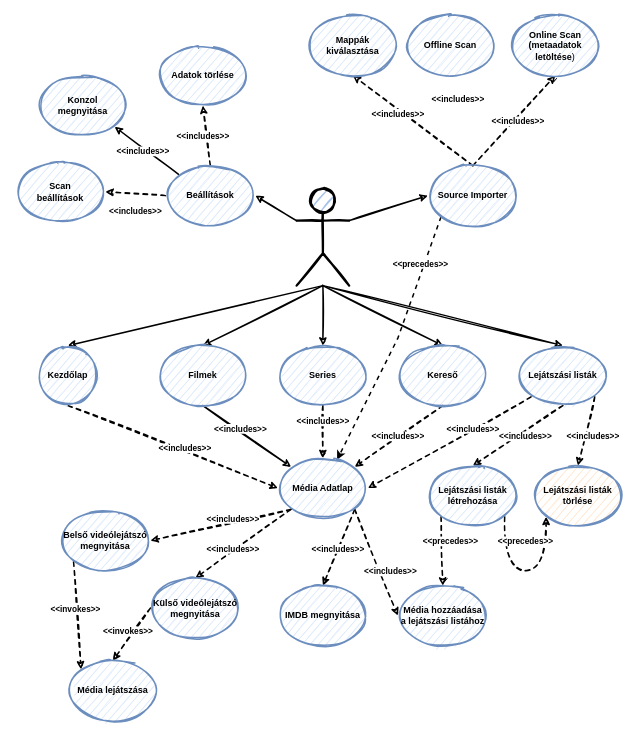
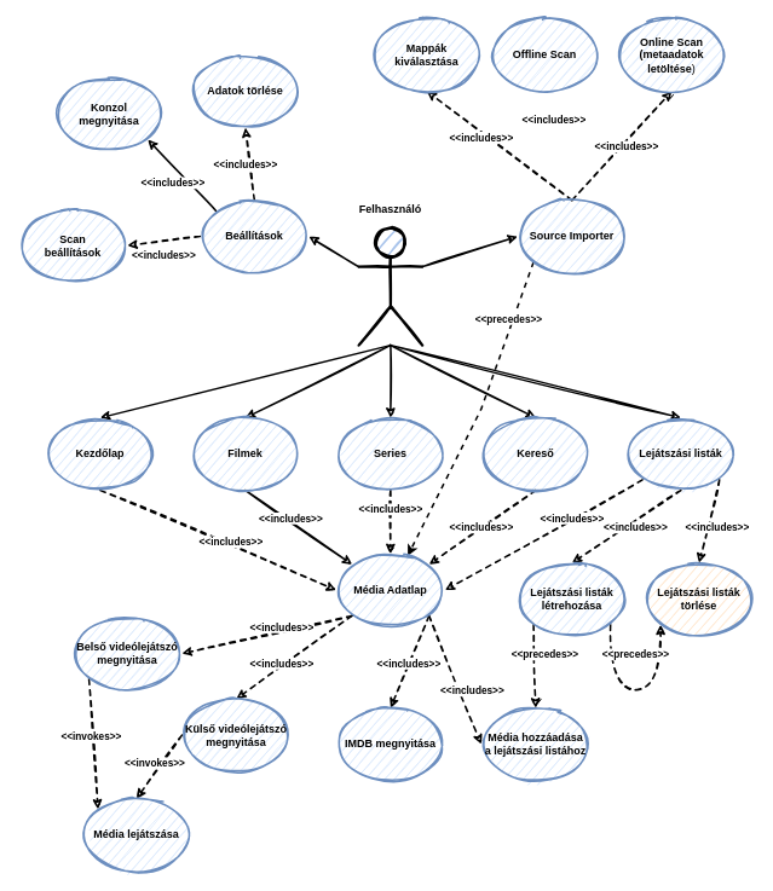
  <mxCell id="0" />
  <mxCell id="1" parent="0" />
  <mxCell id="2" style="edgeStyle=none;rounded=0;orthogonalLoop=1;jettySize=auto;html=1;entryX=0.5;entryY=0;entryDx=0;entryDy=0;strokeWidth=2;sketch=1;" edge="1" parent="1" target="11"><mxGeometry relative="1" as="geometry"><mxPoint x="430" y="380" as="sourcePoint" /></mxGeometry></mxCell>
  <mxCell id="3" style="edgeStyle=none;rounded=0;orthogonalLoop=1;jettySize=auto;html=1;entryX=0.5;entryY=0;entryDx=0;entryDy=0;strokeWidth=2;sketch=1;" edge="1" parent="1" target="20"><mxGeometry relative="1" as="geometry"><mxPoint x="430" y="380" as="sourcePoint" /></mxGeometry></mxCell>
  <mxCell id="4" style="edgeStyle=none;rounded=0;orthogonalLoop=1;jettySize=auto;html=1;entryX=0.5;entryY=0;entryDx=0;entryDy=0;strokeWidth=2;sketch=1;" edge="1" parent="1" target="42"><mxGeometry relative="1" as="geometry"><mxPoint x="430" y="380" as="sourcePoint" /></mxGeometry></mxCell>
  <mxCell id="5" style="edgeStyle=none;rounded=0;orthogonalLoop=1;jettySize=auto;html=1;exitX=1;exitY=0.333;exitDx=0;exitDy=0;exitPerimeter=0;entryX=0;entryY=0.5;entryDx=0;entryDy=0;strokeWidth=2;sketch=1;" edge="1" parent="1" source="8" target="24"><mxGeometry relative="1" as="geometry" /></mxCell>
  <mxCell id="6" style="edgeStyle=none;rounded=0;orthogonalLoop=1;jettySize=auto;html=1;strokeWidth=2;sketch=1;" edge="1" parent="1" source="8" target="59"><mxGeometry relative="1" as="geometry" /></mxCell>
  <mxCell id="7" style="edgeStyle=none;rounded=0;orthogonalLoop=1;jettySize=auto;html=1;exitX=0;exitY=0.333;exitDx=0;exitDy=0;exitPerimeter=0;entryX=1;entryY=0.5;entryDx=0;entryDy=0;strokeWidth=2;sketch=1;" edge="1" parent="1" source="8" target="15"><mxGeometry relative="1" as="geometry" /></mxCell>
  <mxCell id="8" value="" style="shape=umlActor;verticalLabelPosition=bottom;verticalAlign=top;html=1;outlineConnect=0;strokeWidth=3;fillColor=#A9C4EB;sketch=1;shadow=0;" vertex="1" parent="1"><mxGeometry x="395" y="250" width="70" height="130" as="geometry" /></mxCell>
  <mxCell id="9" style="edgeStyle=none;rounded=0;orthogonalLoop=1;jettySize=auto;html=1;exitX=0.5;exitY=1;exitDx=0;exitDy=0;entryX=0;entryY=0.5;entryDx=0;entryDy=0;strokeWidth=2;dashed=1;sketch=1;" edge="1" parent="1" source="11" target="29"><mxGeometry relative="1" as="geometry" /></mxCell>
  <mxCell id="10" value="&lt;b&gt;&amp;lt;&amp;lt;includes&amp;gt;&amp;gt;&lt;/b&gt;" style="edgeLabel;html=1;align=center;verticalAlign=middle;resizable=0;points=[];" vertex="1" connectable="0" parent="9"><mxGeometry x="0.174" relative="1" as="geometry"><mxPoint x="-9" y="-8" as="offset" /></mxGeometry></mxCell>
- <mxCell id="11" value="&lt;b&gt;Kezdőlap&lt;/b&gt;" style="ellipse;whiteSpace=wrap;html=1;strokeWidth=2;fillColor=#dae8fc;strokeColor=#6c8ebf;sketch=1;" vertex="1" parent="1"><mxGeometry x="50" y="460" width="80" height="80" as="geometry" /></mxCell>
+ <mxCell id="11" value="&lt;b&gt;Kezdőlap&lt;/b&gt;" style="ellipse;whiteSpace=wrap;html=1;strokeWidth=2;fillColor=#dae8fc;strokeColor=#6c8ebf;sketch=1;" vertex="1" parent="1"><mxGeometry x="50" y="460" width="120" height="80" as="geometry" /></mxCell>
  <mxCell id="12" style="edgeStyle=none;rounded=0;orthogonalLoop=1;jettySize=auto;html=1;exitX=0.5;exitY=0;exitDx=0;exitDy=0;entryX=0.5;entryY=1;entryDx=0;entryDy=0;strokeWidth=2;dashed=1;sketch=1;" edge="1" parent="1" source="15" target="61"><mxGeometry relative="1" as="geometry" /></mxCell>
  <mxCell id="13" style="edgeStyle=none;rounded=0;orthogonalLoop=1;jettySize=auto;html=1;exitX=0;exitY=0;exitDx=0;exitDy=0;entryX=1;entryY=1;entryDx=0;entryDy=0;strokeWidth=2;dashed=0;sketch=1;" edge="1" parent="1" source="15" target="62"><mxGeometry relative="1" as="geometry" /></mxCell>
  <mxCell id="14" style="edgeStyle=none;rounded=0;orthogonalLoop=1;jettySize=auto;html=1;exitX=0;exitY=0.5;exitDx=0;exitDy=0;entryX=1;entryY=0.5;entryDx=0;entryDy=0;strokeWidth=2;dashed=1;sketch=1;" edge="1" parent="1" source="15" target="63"><mxGeometry relative="1" as="geometry"><Array as="points" /></mxGeometry></mxCell>
  <mxCell id="15" value="&lt;b&gt;Beállítások&lt;/b&gt;" style="ellipse;whiteSpace=wrap;html=1;strokeWidth=2;fillColor=#dae8fc;strokeColor=#6c8ebf;sketch=1;" vertex="1" parent="1"><mxGeometry x="220" y="220" width="120" height="80" as="geometry" /></mxCell>
  <mxCell id="16" style="edgeStyle=none;rounded=0;orthogonalLoop=1;jettySize=auto;html=1;strokeWidth=2;entryX=0.5;entryY=0;entryDx=0;entryDy=0;sketch=1;" edge="1" parent="1" target="18"><mxGeometry relative="1" as="geometry"><mxPoint x="430" y="380" as="sourcePoint" /><mxPoint x="470" y="420" as="targetPoint" /></mxGeometry></mxCell>
  <mxCell id="17" style="edgeStyle=none;rounded=0;orthogonalLoop=1;jettySize=auto;html=1;exitX=0.5;exitY=1;exitDx=0;exitDy=0;entryX=0;entryY=0;entryDx=0;entryDy=0;strokeWidth=2;dashed=0;sketch=1;" edge="1" parent="1" source="18" target="29"><mxGeometry relative="1" as="geometry" /></mxCell>
  <mxCell id="18" value="&lt;b&gt;Filmek&lt;/b&gt;" style="ellipse;whiteSpace=wrap;html=1;strokeWidth=2;fillColor=#dae8fc;strokeColor=#6c8ebf;sketch=1;" vertex="1" parent="1"><mxGeometry x="210" y="460" width="120" height="80" as="geometry" /></mxCell>
  <mxCell id="19" style="edgeStyle=none;rounded=0;orthogonalLoop=1;jettySize=auto;html=1;exitX=0.5;exitY=1;exitDx=0;exitDy=0;entryX=1;entryY=0;entryDx=0;entryDy=0;strokeWidth=2;dashed=1;sketch=1;" edge="1" parent="1" source="20" target="29"><mxGeometry relative="1" as="geometry" /></mxCell>
  <mxCell id="20" value="&lt;b&gt;Kereső&lt;/b&gt;" style="ellipse;whiteSpace=wrap;html=1;strokeWidth=2;fillColor=#dae8fc;strokeColor=#6c8ebf;sketch=1;" vertex="1" parent="1"><mxGeometry x="530" y="460" width="120" height="80" as="geometry" /></mxCell>
  <mxCell id="21" style="edgeStyle=none;rounded=0;orthogonalLoop=1;jettySize=auto;html=1;exitX=0.5;exitY=0;exitDx=0;exitDy=0;entryX=0.5;entryY=1;entryDx=0;entryDy=0;strokeWidth=2;dashed=1;sketch=1;" edge="1" parent="1" source="24" target="52"><mxGeometry relative="1" as="geometry" /></mxCell>
  <mxCell id="22" style="edgeStyle=none;rounded=0;orthogonalLoop=1;jettySize=auto;html=1;exitX=0.5;exitY=0;exitDx=0;exitDy=0;entryX=0.5;entryY=1;entryDx=0;entryDy=0;strokeWidth=2;dashed=1;sketch=1;" edge="1" parent="1" source="24" target="54"><mxGeometry relative="1" as="geometry" /></mxCell>
  <mxCell id="23" style="edgeStyle=none;rounded=0;orthogonalLoop=1;jettySize=auto;html=1;exitX=0;exitY=1;exitDx=0;exitDy=0;dashed=1;strokeWidth=2;" edge="1" parent="1" source="24" target="29"><mxGeometry relative="1" as="geometry"><Array as="points"><mxPoint x="530" y="450" /></Array></mxGeometry></mxCell>
  <mxCell id="24" value="&lt;b&gt;Source Importer&lt;/b&gt;" style="ellipse;whiteSpace=wrap;html=1;strokeWidth=2;fillColor=#dae8fc;strokeColor=#6c8ebf;sketch=1;" vertex="1" parent="1"><mxGeometry x="570" y="220" width="120" height="80" as="geometry" /></mxCell>
  <mxCell id="25" style="edgeStyle=none;rounded=0;orthogonalLoop=1;jettySize=auto;html=1;exitX=0;exitY=1;exitDx=0;exitDy=0;entryX=1;entryY=0.5;entryDx=0;entryDy=0;strokeWidth=2;dashed=1;sketch=1;" edge="1" parent="1" source="29" target="32"><mxGeometry relative="1" as="geometry" /></mxCell>
  <mxCell id="26" style="edgeStyle=none;rounded=0;orthogonalLoop=1;jettySize=auto;html=1;exitX=0;exitY=1;exitDx=0;exitDy=0;entryX=0.5;entryY=0;entryDx=0;entryDy=0;strokeWidth=2;dashed=1;sketch=1;" edge="1" parent="1" source="29" target="34"><mxGeometry relative="1" as="geometry" /></mxCell>
  <mxCell id="27" style="edgeStyle=none;rounded=0;orthogonalLoop=1;jettySize=auto;html=1;exitX=1;exitY=1;exitDx=0;exitDy=0;dashed=1;strokeWidth=2;entryX=0.5;entryY=0;entryDx=0;entryDy=0;sketch=1;" edge="1" parent="1" source="29" target="48"><mxGeometry relative="1" as="geometry"><mxPoint x="670" y="700" as="targetPoint" /></mxGeometry></mxCell>
  <mxCell id="28" style="edgeStyle=none;rounded=0;orthogonalLoop=1;jettySize=auto;html=1;exitX=1;exitY=1;exitDx=0;exitDy=0;entryX=0;entryY=0.5;entryDx=0;entryDy=0;dashed=1;strokeWidth=2;sketch=1;" edge="1" parent="1" source="29" target="49"><mxGeometry relative="1" as="geometry" /></mxCell>
  <mxCell id="29" value="&lt;b&gt;Média Adatlap&lt;/b&gt;" style="ellipse;whiteSpace=wrap;html=1;strokeWidth=2;fillColor=#dae8fc;strokeColor=#6c8ebf;sketch=1;" vertex="1" parent="1"><mxGeometry x="370" y="610" width="120" height="80" as="geometry" /></mxCell>
+ <mxCell id="30" value="&lt;b&gt;Felhasználó&lt;/b&gt;" style="text;html=1;align=center;verticalAlign=middle;whiteSpace=wrap;rounded=0;" vertex="1" parent="1"><mxGeometry x="380" y="220" width="100" height="20" as="geometry" /></mxCell>
  <mxCell id="31" style="edgeStyle=none;rounded=0;orthogonalLoop=1;jettySize=auto;html=1;exitX=0;exitY=1;exitDx=0;exitDy=0;entryX=0;entryY=0;entryDx=0;entryDy=0;dashed=1;strokeWidth=2;sketch=1;" edge="1" parent="1" source="32" target="67"><mxGeometry relative="1" as="geometry" /></mxCell>
  <mxCell id="32" value="&lt;div&gt;&lt;b&gt;Belső videólejátszó&lt;/b&gt;&lt;/div&gt;&lt;div&gt;&lt;b&gt;megnyitása&lt;/b&gt;&lt;br&gt;&lt;/div&gt;" style="ellipse;whiteSpace=wrap;html=1;strokeWidth=2;fillColor=#dae8fc;strokeColor=#6c8ebf;sketch=1;" vertex="1" parent="1"><mxGeometry x="80" y="680" width="120" height="80" as="geometry" /></mxCell>
  <mxCell id="33" style="edgeStyle=none;rounded=0;orthogonalLoop=1;jettySize=auto;html=1;exitX=0;exitY=0.5;exitDx=0;exitDy=0;entryX=0.5;entryY=0;entryDx=0;entryDy=0;dashed=1;strokeWidth=2;sketch=1;" edge="1" parent="1" source="34" target="67"><mxGeometry relative="1" as="geometry" /></mxCell>
  <mxCell id="34" value="&lt;div&gt;&lt;b&gt;Külső videólejátszó&lt;/b&gt;&lt;/div&gt;&lt;div&gt;&lt;b&gt;megnyitása&lt;br&gt;&lt;/b&gt;&lt;/div&gt;" style="ellipse;whiteSpace=wrap;html=1;strokeWidth=2;fillColor=#dae8fc;strokeColor=#6c8ebf;sketch=1;" vertex="1" parent="1"><mxGeometry x="200" y="770" width="120" height="80" as="geometry" /></mxCell>
  <mxCell id="35" value="&lt;b&gt;&amp;lt;&amp;lt;includes&amp;gt;&amp;gt;&lt;/b&gt;" style="edgeLabel;html=1;align=center;verticalAlign=middle;resizable=0;points=[];" vertex="1" connectable="0" parent="1"><mxGeometry x="319.997" y="570" as="geometry" /></mxCell>
  <mxCell id="36" value="&lt;b&gt;&amp;lt;&amp;lt;includes&amp;gt;&amp;gt;&lt;/b&gt;" style="edgeLabel;html=1;align=center;verticalAlign=middle;resizable=0;points=[];" vertex="1" connectable="0" parent="1"><mxGeometry x="529.997" y="580" as="geometry" /></mxCell>
  <mxCell id="37" value="&lt;b&gt;&amp;lt;&amp;lt;includes&amp;gt;&amp;gt;&lt;/b&gt;" style="edgeLabel;html=1;align=center;verticalAlign=middle;resizable=0;points=[];" vertex="1" connectable="0" parent="1"><mxGeometry x="309.997" y="730" as="geometry" /></mxCell>
  <mxCell id="38" value="&lt;b&gt;&amp;lt;&amp;lt;includes&amp;gt;&amp;gt;&lt;/b&gt;" style="edgeLabel;html=1;align=center;verticalAlign=middle;resizable=0;points=[];" vertex="1" connectable="0" parent="1"><mxGeometry x="309.997" y="690" as="geometry" /></mxCell>
  <mxCell id="39" style="edgeStyle=none;rounded=0;orthogonalLoop=1;jettySize=auto;html=1;exitX=0;exitY=1;exitDx=0;exitDy=0;entryX=1;entryY=0.5;entryDx=0;entryDy=0;dashed=1;strokeWidth=2;sketch=1;" edge="1" parent="1" source="42" target="29"><mxGeometry relative="1" as="geometry" /></mxCell>
  <mxCell id="40" style="edgeStyle=none;rounded=0;orthogonalLoop=1;jettySize=auto;html=1;exitX=0.5;exitY=1;exitDx=0;exitDy=0;entryX=0.5;entryY=0;entryDx=0;entryDy=0;strokeWidth=2;dashed=1;sketch=1;" edge="1" parent="1" source="42" target="46"><mxGeometry relative="1" as="geometry" /></mxCell>
  <mxCell id="41" style="edgeStyle=none;rounded=0;orthogonalLoop=1;jettySize=auto;html=1;exitX=1;exitY=1;exitDx=0;exitDy=0;entryX=0.5;entryY=0;entryDx=0;entryDy=0;strokeWidth=2;dashed=1;sketch=1;" edge="1" parent="1" source="42" target="47"><mxGeometry relative="1" as="geometry" /></mxCell>
  <mxCell id="42" value="&lt;b&gt;Lejátszási listák&lt;/b&gt;" style="ellipse;whiteSpace=wrap;html=1;strokeWidth=2;fillColor=#dae8fc;strokeColor=#6c8ebf;sketch=1;" vertex="1" parent="1"><mxGeometry x="690" y="460" width="120" height="80" as="geometry" /></mxCell>
  <mxCell id="43" value="&lt;b&gt;&amp;lt;&amp;lt;includes&amp;gt;&amp;gt;&lt;/b&gt;" style="edgeLabel;html=1;align=center;verticalAlign=middle;resizable=0;points=[];" vertex="1" connectable="0" parent="1"><mxGeometry x="629.997" y="570" as="geometry" /></mxCell>
  <mxCell id="44" style="edgeStyle=orthogonalEdgeStyle;rounded=0;orthogonalLoop=1;jettySize=auto;html=1;entryX=0;entryY=1;entryDx=0;entryDy=0;dashed=1;strokeWidth=2;exitX=1;exitY=1;exitDx=0;exitDy=0;curved=1;sketch=1;" edge="1" parent="1" source="46" target="47"><mxGeometry relative="1" as="geometry"><mxPoint x="689" y="680" as="sourcePoint" /><Array as="points"><mxPoint x="672" y="760" /><mxPoint x="728" y="760" /></Array></mxGeometry></mxCell>
  <mxCell id="45" style="edgeStyle=none;rounded=0;orthogonalLoop=1;jettySize=auto;html=1;exitX=0;exitY=1;exitDx=0;exitDy=0;entryX=0.5;entryY=0;entryDx=0;entryDy=0;dashed=1;strokeWidth=2;sketch=1;" edge="1" parent="1" source="46" target="49"><mxGeometry relative="1" as="geometry" /></mxCell>
  <mxCell id="46" value="&lt;div&gt;&lt;b&gt;Lejátszási listák&lt;/b&gt;&lt;/div&gt;&lt;div&gt;&lt;b&gt;létrehozása&lt;br&gt;&lt;/b&gt;&lt;/div&gt;" style="ellipse;whiteSpace=wrap;html=1;strokeWidth=2;fillColor=#dae8fc;strokeColor=#6c8ebf;sketch=1;" vertex="1" parent="1"><mxGeometry x="570" y="620" width="120" height="80" as="geometry" /></mxCell>
  <mxCell id="47" value="&lt;b&gt;Lejátszási listák törlése&lt;br&gt;&lt;/b&gt;" style="ellipse;whiteSpace=wrap;html=1;strokeWidth=2;fillColor=#ffe6cc;strokeColor=#6c8ebf;sketch=1;" vertex="1" parent="1"><mxGeometry x="710" y="620" width="120" height="80" as="geometry" /></mxCell>
  <mxCell id="48" value="&lt;b&gt;IMDB megnyitása&lt;/b&gt;" style="ellipse;whiteSpace=wrap;html=1;strokeWidth=2;fillColor=#dae8fc;strokeColor=#6c8ebf;sketch=1;" vertex="1" parent="1"><mxGeometry x="370" y="780" width="120" height="80" as="geometry" /></mxCell>
  <mxCell id="49" value="&lt;div&gt;&lt;b&gt;Média hozzáadása&lt;/b&gt;&lt;/div&gt;&lt;div&gt;&lt;b&gt;a lejátszási listához&lt;br&gt; &lt;/b&gt;&lt;/div&gt;" style="ellipse;whiteSpace=wrap;html=1;strokeWidth=2;fillColor=#dae8fc;strokeColor=#6c8ebf;sketch=1;" vertex="1" parent="1"><mxGeometry x="530" y="780" width="120" height="80" as="geometry" /></mxCell>
  <mxCell id="50" value="&lt;b&gt;&amp;lt;&amp;lt;includes&amp;gt;&amp;gt;&lt;/b&gt;" style="edgeLabel;html=1;align=center;verticalAlign=middle;resizable=0;points=[];" vertex="1" connectable="0" parent="1"><mxGeometry x="519.997" y="760" as="geometry" /></mxCell>
  <mxCell id="51" value="&lt;b&gt;&amp;lt;&amp;lt;includes&amp;gt;&amp;gt;&lt;/b&gt;" style="edgeLabel;html=1;align=center;verticalAlign=middle;resizable=0;points=[];" vertex="1" connectable="0" parent="1"><mxGeometry x="449.997" y="730" as="geometry" /></mxCell>
  <mxCell id="52" value="&lt;div&gt;&lt;b&gt;Mappák&lt;/b&gt;&lt;/div&gt;&lt;div&gt;&lt;b&gt;kiválasztása&lt;/b&gt;&lt;/div&gt;" style="ellipse;whiteSpace=wrap;html=1;strokeWidth=2;fillColor=#dae8fc;strokeColor=#6c8ebf;sketch=1;" vertex="1" parent="1"><mxGeometry x="410" y="20" width="120" height="80" as="geometry" /></mxCell>
  <mxCell id="53" value="&lt;b&gt;Offline Scan&lt;/b&gt;" style="ellipse;whiteSpace=wrap;html=1;strokeWidth=2;fillColor=#dae8fc;strokeColor=#6c8ebf;sketch=1;" vertex="1" parent="1"><mxGeometry x="540" y="20" width="120" height="80" as="geometry" /></mxCell>
  <mxCell id="54" value="&lt;div&gt;&lt;b&gt;Online Scan&lt;/b&gt;&lt;/div&gt;&lt;div&gt;&lt;b&gt;(metaadatok letöltése&lt;/b&gt;)&lt;br&gt;&lt;/div&gt;" style="ellipse;whiteSpace=wrap;html=1;strokeWidth=2;fillColor=#dae8fc;strokeColor=#6c8ebf;sketch=1;" vertex="1" parent="1"><mxGeometry x="680" y="20" width="120" height="80" as="geometry" /></mxCell>
  <mxCell id="55" value="&lt;b&gt;&amp;lt;&amp;lt;includes&amp;gt;&amp;gt;&lt;/b&gt;" style="edgeLabel;html=1;align=center;verticalAlign=middle;resizable=0;points=[];" vertex="1" connectable="0" parent="1"><mxGeometry x="529.997" y="150" as="geometry" /></mxCell>
  <mxCell id="56" value="&lt;b&gt;&amp;lt;&amp;lt;includes&amp;gt;&amp;gt;&lt;/b&gt;" style="edgeLabel;html=1;align=center;verticalAlign=middle;resizable=0;points=[];" vertex="1" connectable="0" parent="1"><mxGeometry x="609.997" y="130" as="geometry" /></mxCell>
  <mxCell id="57" value="&lt;b&gt;&amp;lt;&amp;lt;includes&amp;gt;&amp;gt;&lt;/b&gt;" style="edgeLabel;html=1;align=center;verticalAlign=middle;resizable=0;points=[];" vertex="1" connectable="0" parent="1"><mxGeometry x="689.997" y="160" as="geometry" /></mxCell>
  <mxCell id="58" style="edgeStyle=none;rounded=0;orthogonalLoop=1;jettySize=auto;html=1;exitX=0.5;exitY=1;exitDx=0;exitDy=0;entryX=0.5;entryY=0;entryDx=0;entryDy=0;dashed=1;strokeWidth=2;sketch=1;" edge="1" parent="1" source="59" target="29"><mxGeometry relative="1" as="geometry" /></mxCell>
  <mxCell id="59" value="&lt;b&gt;Series&lt;/b&gt;" style="ellipse;whiteSpace=wrap;html=1;strokeWidth=2;fillColor=#dae8fc;strokeColor=#6c8ebf;sketch=1;" vertex="1" parent="1"><mxGeometry x="370" y="460" width="120" height="80" as="geometry" /></mxCell>
  <mxCell id="60" value="&lt;b&gt;&amp;lt;&amp;lt;includes&amp;gt;&amp;gt;&lt;/b&gt;" style="edgeLabel;html=1;align=center;verticalAlign=middle;resizable=0;points=[];" vertex="1" connectable="0" parent="1"><mxGeometry x="429.997" y="560" as="geometry" /></mxCell>
  <mxCell id="61" value="&lt;b&gt;Adatok törlése&lt;/b&gt;" style="ellipse;whiteSpace=wrap;html=1;strokeWidth=2;fillColor=#dae8fc;strokeColor=#6c8ebf;sketch=1;" vertex="1" parent="1"><mxGeometry x="210" y="60" width="120" height="80" as="geometry" /></mxCell>
- <mxCell id="62" value="&lt;div&gt;&lt;b&gt;Konzol&lt;/b&gt;&lt;/div&gt;&lt;div&gt;&lt;b&gt;megnyitása&lt;/b&gt;&lt;/div&gt;" style="ellipse;whiteSpace=wrap;html=1;strokeWidth=2;fillColor=#dae8fc;strokeColor=#6c8ebf;sketch=1;" vertex="1" parent="1"><mxGeometry x="50" y="100" width="120" height="80" as="geometry" /></mxCell>
- <mxCell id="63" value="&lt;div&gt;&lt;b&gt;Scan&lt;/b&gt;&lt;/div&gt;&lt;div&gt;&lt;b&gt;beállítások&lt;/b&gt;&lt;/div&gt;" style="ellipse;whiteSpace=wrap;html=1;strokeWidth=2;fillColor=#dae8fc;strokeColor=#6c8ebf;sketch=1;" vertex="1" parent="1"><mxGeometry x="20" y="215" width="120" height="80" as="geometry" /></mxCell>
+ <mxCell id="62" value="&lt;div&gt;&lt;b&gt;Konzol&lt;/b&gt;&lt;/div&gt;&lt;div&gt;&lt;b&gt;megnyitása&lt;/b&gt;&lt;/div&gt;" style="ellipse;whiteSpace=wrap;html=1;strokeWidth=2;fillColor=#dae8fc;strokeColor=#6c8ebf;sketch=1;" vertex="1" parent="1"><mxGeometry x="60" y="85" width="120" height="80" as="geometry" /></mxCell>
+ <mxCell id="63" value="&lt;div&gt;&lt;b&gt;Scan&lt;/b&gt;&lt;/div&gt;&lt;div&gt;&lt;b&gt;beállítások&lt;/b&gt;&lt;/div&gt;" style="ellipse;whiteSpace=wrap;html=1;strokeWidth=2;fillColor=#dae8fc;strokeColor=#6c8ebf;sketch=1;" vertex="1" parent="1"><mxGeometry x="20" y="230" width="120" height="80" as="geometry" /></mxCell>
  <mxCell id="64" value="&lt;b&gt;&amp;lt;&amp;lt;includes&amp;gt;&amp;gt;&lt;/b&gt;" style="edgeLabel;html=1;align=center;verticalAlign=middle;resizable=0;points=[];" vertex="1" connectable="0" parent="1"><mxGeometry x="269.997" y="180" as="geometry" /></mxCell>
  <mxCell id="65" value="&lt;b&gt;&amp;lt;&amp;lt;includes&amp;gt;&amp;gt;&lt;/b&gt;" style="edgeLabel;html=1;align=center;verticalAlign=middle;resizable=0;points=[];" vertex="1" connectable="0" parent="1"><mxGeometry x="189.997" y="200" as="geometry" /></mxCell>
  <mxCell id="66" value="&lt;b&gt;&amp;lt;&amp;lt;includes&amp;gt;&amp;gt;&lt;/b&gt;" style="edgeLabel;html=1;align=center;verticalAlign=middle;resizable=0;points=[];" vertex="1" connectable="0" parent="1"><mxGeometry x="179.997" y="280" as="geometry" /></mxCell>
  <mxCell id="67" value="&lt;b&gt;Média lejátszása&lt;/b&gt;" style="ellipse;whiteSpace=wrap;html=1;strokeWidth=2;fillColor=#dae8fc;strokeColor=#6c8ebf;sketch=1;" vertex="1" parent="1"><mxGeometry x="90" y="880" width="120" height="80" as="geometry" /></mxCell>
  <mxCell id="68" value="&lt;b&gt;&amp;lt;&amp;lt;invokes&amp;gt;&amp;gt;&lt;/b&gt;" style="edgeLabel;html=1;align=center;verticalAlign=middle;resizable=0;points=[];" vertex="1" connectable="0" parent="1"><mxGeometry x="99.997" y="810" as="geometry" /></mxCell>
  <mxCell id="69" value="&lt;b&gt;&amp;lt;&amp;lt;invokes&amp;gt;&amp;gt;&lt;/b&gt;" style="edgeLabel;html=1;align=center;verticalAlign=middle;resizable=0;points=[];" vertex="1" connectable="0" parent="1"><mxGeometry x="169.997" y="840" as="geometry" /></mxCell>
  <mxCell id="70" value="&lt;b&gt;&amp;lt;&amp;lt;precedes&amp;gt;&amp;gt;&lt;/b&gt;" style="edgeLabel;html=1;align=center;verticalAlign=middle;resizable=0;points=[];" vertex="1" connectable="0" parent="1"><mxGeometry x="559.997" y="350" as="geometry" /></mxCell>
  <mxCell id="71" value="&lt;b&gt;&amp;lt;&amp;lt;precedes&amp;gt;&amp;gt;&lt;/b&gt;" style="edgeLabel;html=1;align=center;verticalAlign=middle;resizable=0;points=[];" vertex="1" connectable="0" parent="1"><mxGeometry x="699.997" y="720" as="geometry" /></mxCell>
  <mxCell id="72" value="&lt;b&gt;&amp;lt;&amp;lt;precedes&amp;gt;&amp;gt;&lt;/b&gt;" style="edgeLabel;html=1;align=center;verticalAlign=middle;resizable=0;points=[];" vertex="1" connectable="0" parent="1"><mxGeometry x="599.997" y="720" as="geometry" /></mxCell>
  <mxCell id="73" value="&lt;b&gt;&amp;lt;&amp;lt;includes&amp;gt;&amp;gt;&lt;/b&gt;" style="edgeLabel;html=1;align=center;verticalAlign=middle;resizable=0;points=[];" vertex="1" connectable="0" parent="1"><mxGeometry x="699.997" y="580" as="geometry" /></mxCell>
  <mxCell id="74" value="&lt;b&gt;&amp;lt;&amp;lt;includes&amp;gt;&amp;gt;&lt;/b&gt;" style="edgeLabel;html=1;align=center;verticalAlign=middle;resizable=0;points=[];" vertex="1" connectable="0" parent="1"><mxGeometry x="789.997" y="580" as="geometry" /></mxCell>
